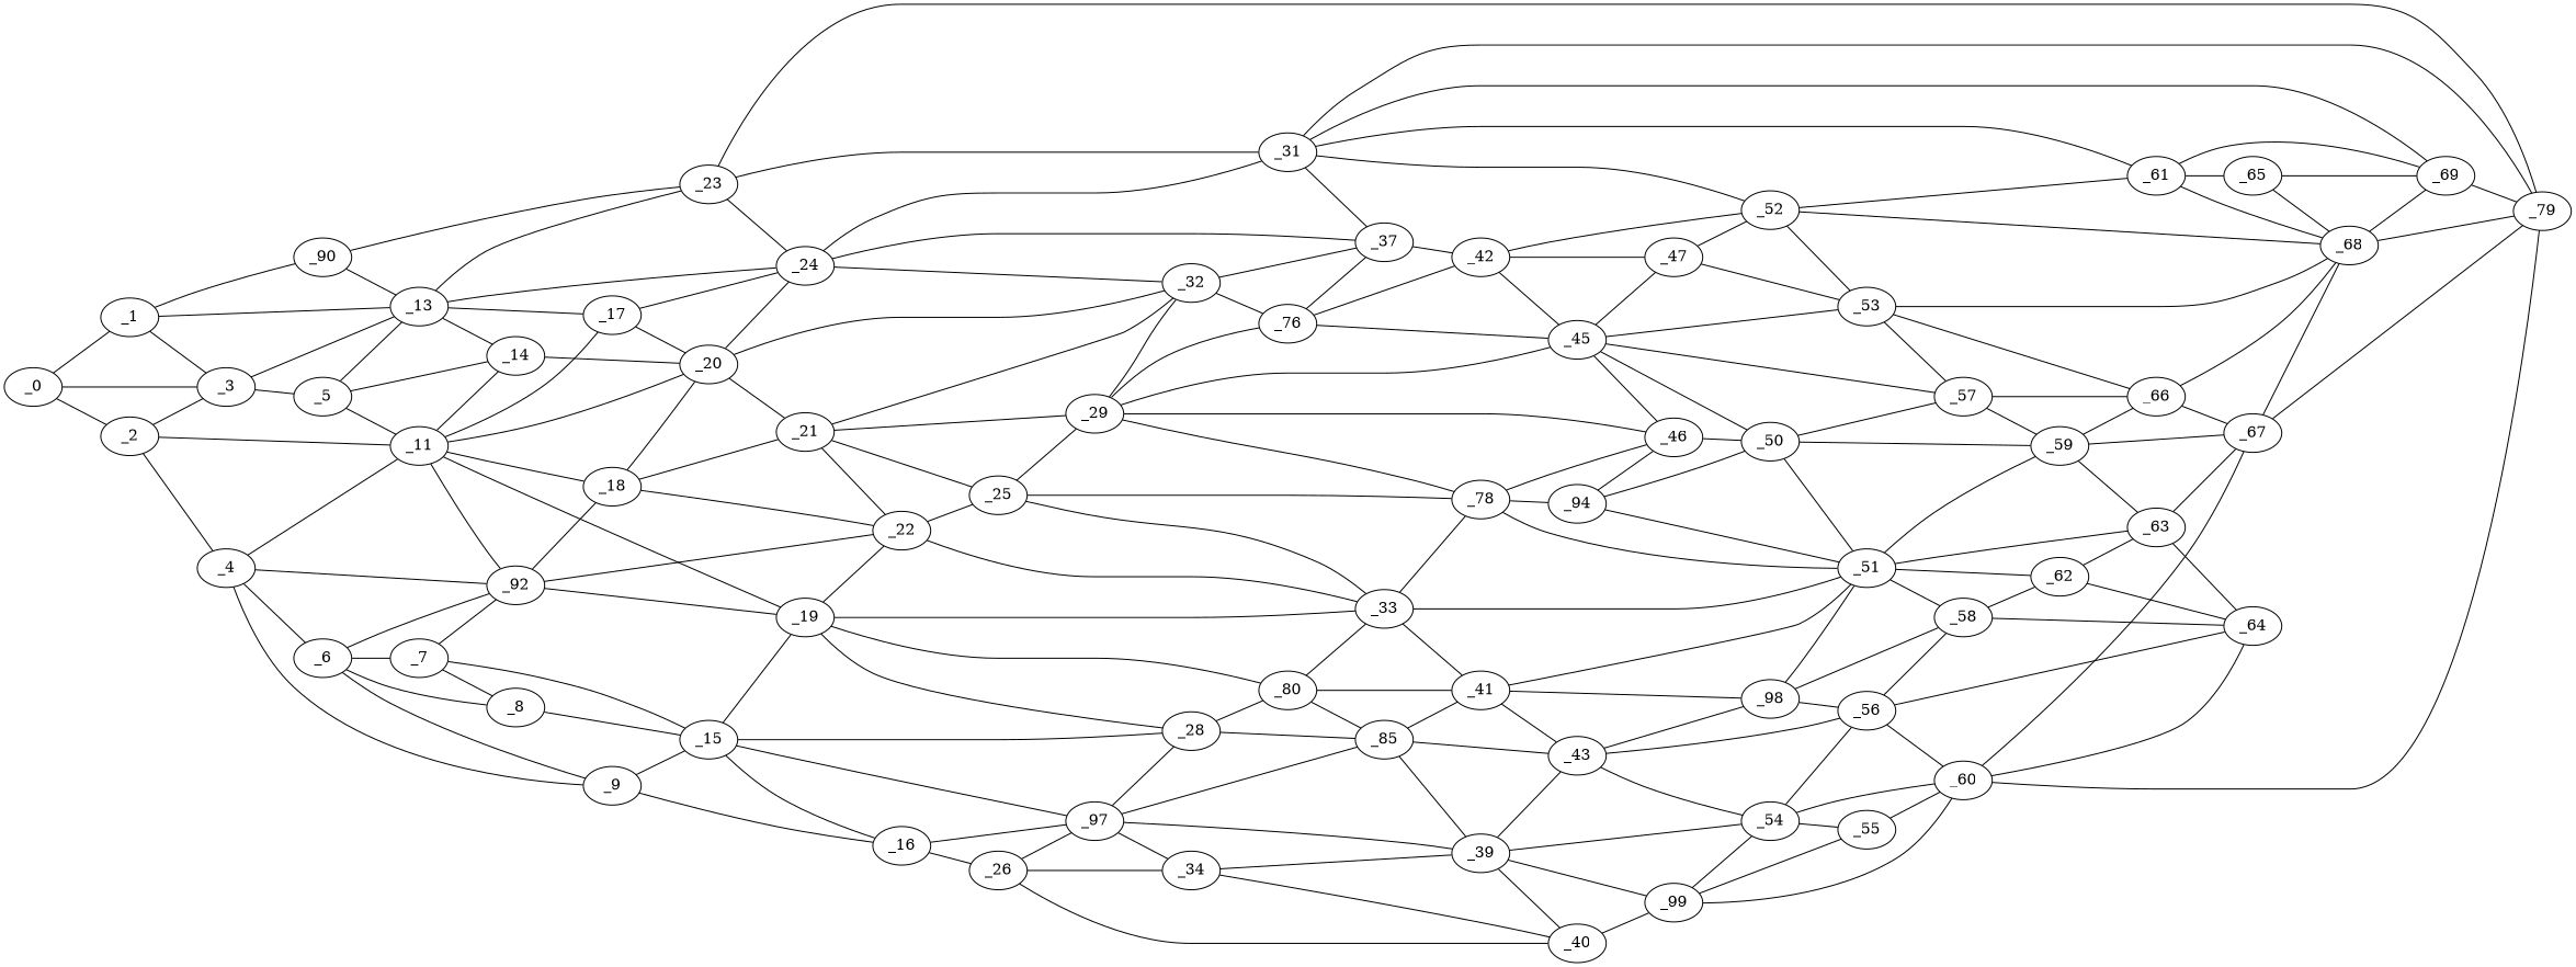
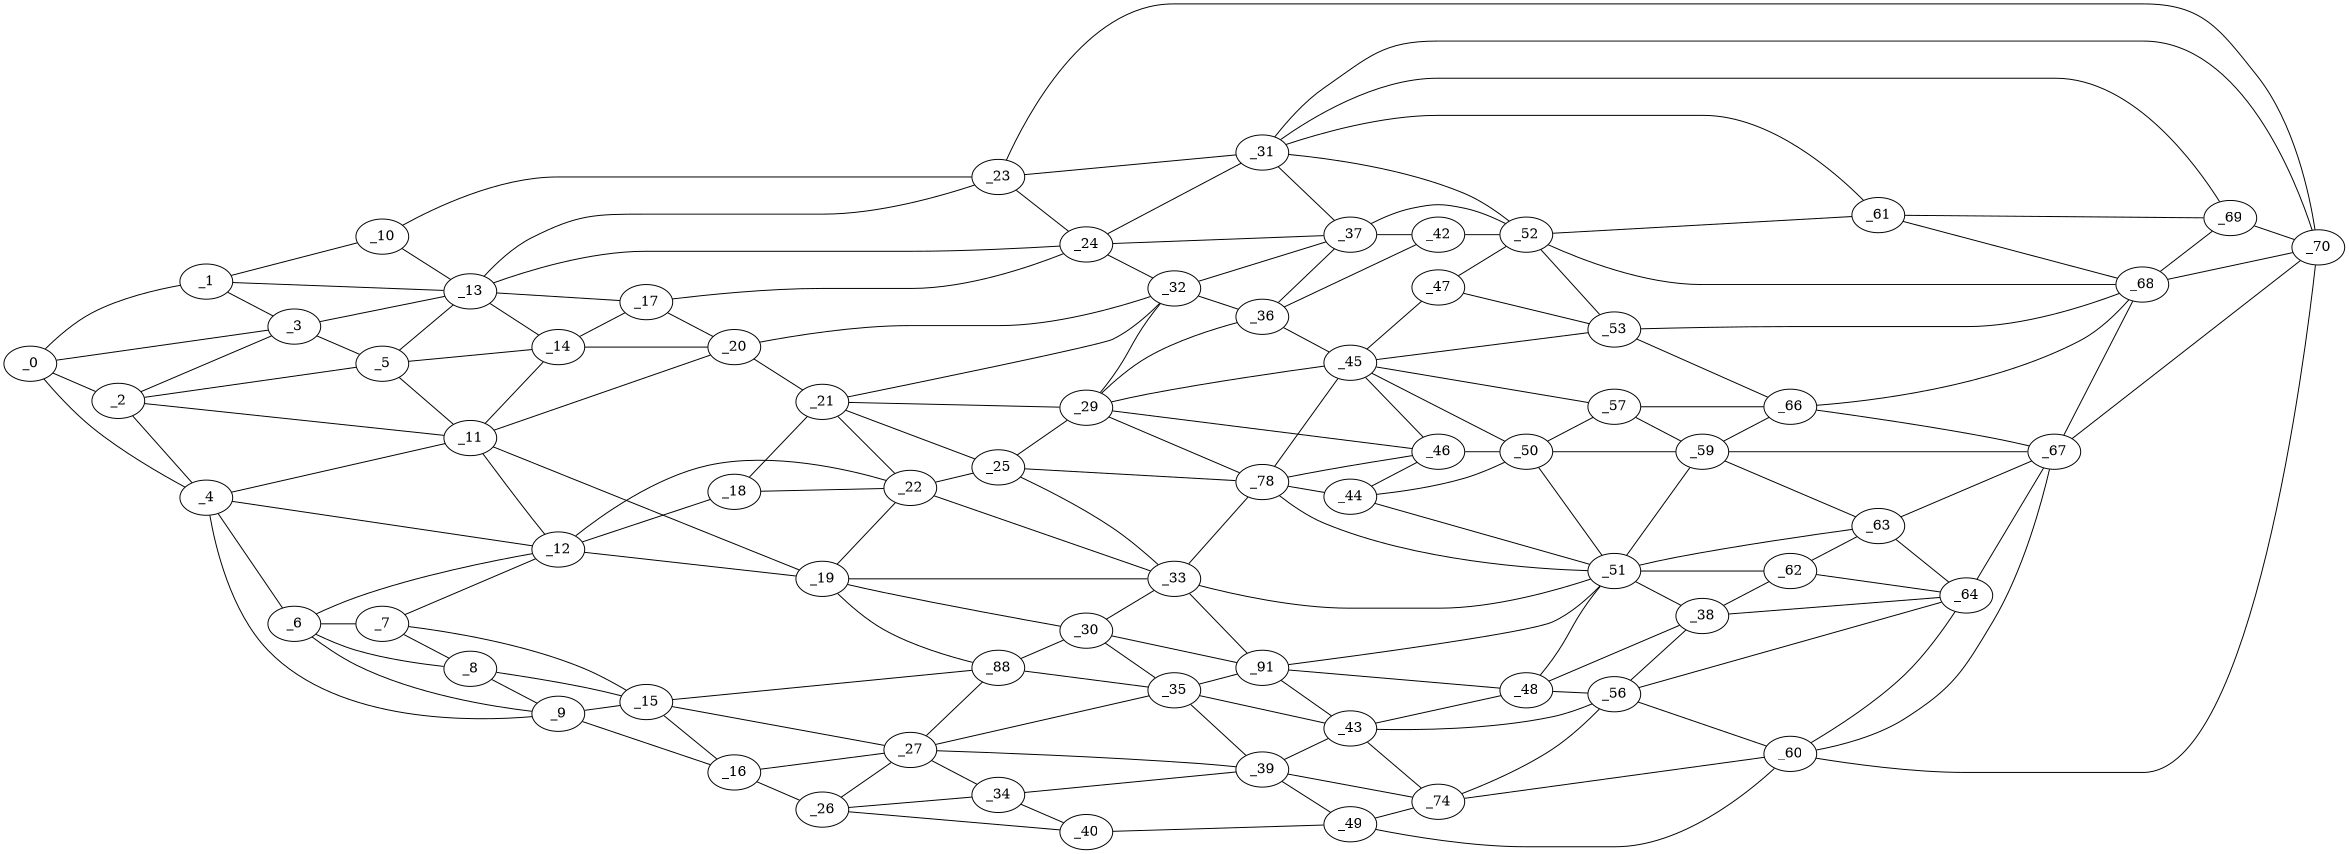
  graph {
    rankdir=LR
    node [x=76 y=85]
    edge [valence=2]
    _0 [x=19 y=40]
    _1 [x=29 y=15]
    _2 [x=32 y=48]
    _3 [x=33 y=33]
    _4 [x=34]
-   _10 [x=51 y=3 label=_90]
+   _10 [x=51 y=3]
    _13 [x=52 y=35]
    _5 [x=39 y=44]
    _11 [x=51 y=50]
    _6 [x=39 y=93]
    _9 [x=49 y=121]
-   _12 [x=51 label=_92]
+   _12 [x=51]
    _23 [x=69 y=3]
    _14 [x=53 y=44]
    _17 [x=61 y=39]
    _24 [x=71 y=37]
    _18 [x=61 y=57]
    _20 [x=64 y=49]
    _19 [x=63 y=98]
    _7 [x=46 y=94]
    _8 [x=47 y=108]
    _15 [x=56 y=104]
    _16 [x=60 y=122]
    _22 [x=67 y=79]
    _31 [y=6]
-   _70 [x=124 y=17 label=_79]
+   _70 [x=124 y=17]
    _32 [y=51]
    _37 [x=83 y=37]
    _21 [x=67 y=61]
-   _27 [x=73 y=112 label=_97]
-   _28 [x=74 y=106]
+   _27 [x=73 y=112]
+   _28 [x=74 y=106 label=_88]
    _26 [x=72 y=123]
-   _30 [x=75 y=95 label=_80]
+   _30 [x=75 y=95]
    _33 [y=91]
    _25 [x=72 y=74]
    _34 [y=122]
-   _35 [x=80 y=105 label=_85]
+   _35 [x=80 y=105]
    _39 [x=85 y=112]
-   _41 [x=89 y=98]
+   _41 [x=89 y=98 label=_91]
    n40 [label=_78 x=83 y=74]
    _51 [x=99]
    _40 [x=86 y=123]
    _52 [x=100 y=38]
    _61 [x=114 y=33]
    _69 [x=122 y=23]
    _29 [x=75 y=64]
-   _36 [x=82 y=50 label=_76]
+   _36 [x=82 y=50]
    _42 [x=91 y=47]
    _43 [x=91 y=106]
-   _49 [x=98 y=122 label=_99]
-   _54 [x=101 y=110]
+   _49 [x=98 y=122]
+   _54 [x=101 y=110 label=_74]
    _45 [x=94 y=58]
    _46 [x=94 y=65]
-   _48 [x=98 y=92 label=_98]
-   _44 [x=92 y=73 label=_94]
-   _58 [x=108 y=95]
+   _48 [x=98 y=92]
+   _44 [x=92 y=73]
+   _58 [x=108 y=95 label=_38]
    _59 [x=110 y=67]
    _62 [x=114 y=86]
    _63 [x=115 y=82]
    _47 [x=96 y=47]
    _50 [x=99 y=68]
    _53 [x=100 y=49]
    _57 [x=108 y=56]
    _68 [x=119 y=41]
-   _65 [x=118 y=30]
-   _55 [x=104 y=118]
    _60 [x=113 y=115]
    _56 [x=107 y=104]
    _66 [x=118 y=52]
    _64 [x=115 y=94]
    _67 [x=118 y=69]
    _0 -- _1 [valence=1]
    _0 -- _2
    _0 -- _3
+   _0 -- _4 [valence=1]
    _1 -- _3 [valence=1]
    _1 -- _10 [valence=1]
    _1 -- _13 [valence=1]
    _2 -- _3
    _2 -- _4
+   _2 -- _5
    _2 -- _11 [valence=1]
    _3 -- _13
    _3 -- _5
    _4 -- _11
    _4 -- _6
    _4 -- _9 [valence=1]
    _4 -- _12
    _10 -- _13
    _10 -- _23 [valence=1]
    _13 -- _23
    _13 -- _14
    _13 -- _17 [valence=1]
    _13 -- _24 [valence=1]
    _5 -- _13 [valence=1]
    _5 -- _11
    _5 -- _14
    _11 -- _12 [valence=1]
    _11 -- _14 [valence=1]
-   _11 -- _18
    _11 -- _20
    _11 -- _19
    _6 -- _9
    _6 -- _12
    _6 -- _7
    _6 -- _8 [valence=1]
    _9 -- _15
    _9 -- _16 [valence=1]
    _12 -- _18
    _12 -- _19
    _12 -- _22 [valence=1]
    _23 -- _24
    _23 -- _31
    _23 -- _70 [valence=1]
-   _11 -- _17
+   _14 -- _17
    _14 -- _20
    _17 -- _24
    _17 -- _20 [valence=1]
    _24 -- _31 [valence=1]
    _24 -- _32 [valence=1]
    _24 -- _37
-   _18 -- _20 [valence=1]
    _18 -- _22
    _18 -- _21
-   _20 -- _24
    _20 -- _32 [valence=1]
    _20 -- _21
    _19 -- _22 [valence=1]
    _19 -- _28
    _19 -- _30 [valence=1]
    _19 -- _33
    _7 -- _12 [valence=1]
    _7 -- _8
    _7 -- _15
+   _8 -- _9
    _8 -- _15 [valence=1]
-   _15 -- _19 [valence=1]
    _15 -- _16 [valence=1]
    _15 -- _27
    _15 -- _28
    _16 -- _27
    _16 -- _26 [valence=1]
    _22 -- _33
    _22 -- _25 [valence=1]
    _31 -- _70
    _31 -- _37
    _31 -- _52
    _31 -- _61 [valence=1]
    _31 -- _69 [valence=1]
    _32 -- _37
    _32 -- _36
+   _37 -- _52 [valence=1]
    _37 -- _42
    _21 -- _22 [valence=1]
    _21 -- _32
    _21 -- _25 [valence=1]
    _21 -- _29
    _27 -- _28 [valence=1]
    _27 -- _34
    _27 -- _35 [valence=1]
    _27 -- _39
    _28 -- _30
    _28 -- _35
    _26 -- _27 [valence=1]
    _26 -- _34 [valence=1]
    _26 -- _40 [valence=1]
    _30 -- _33
    _30 -- _35
    _30 -- _41
    _33 -- _41 [valence=1]
    _33 -- n40
    _33 -- _51
    _25 -- _33
    _25 -- n40 [valence=1]
    _25 -- _29
    _34 -- _39 [valence=1]
    _34 -- _40
    _35 -- _39
    _35 -- _41 [valence=1]
    _35 -- _43
-   _39 -- _40 [valence=1]
    _39 -- _43
    _39 -- _49
    _39 -- _54 [valence=1]
    _41 -- _51
    _41 -- _43
    _41 -- _48
    n40 -- _51
    n40 -- _46
    n40 -- _44
    _51 -- _58 [valence=1]
    _51 -- _59 [valence=1]
    _51 -- _62
    _51 -- _63 [valence=1]
    _40 -- _49 [valence=1]
    _52 -- _61 [valence=1]
    _52 -- _53 [valence=1]
    _52 -- _68
    _61 -- _69 [valence=1]
    _61 -- _68
-   _61 -- _65
    _69 -- _70
    _29 -- _32
    _29 -- n40 [valence=1]
    _29 -- _36
    _29 -- _45
    _29 -- _46
    _36 -- _37 [valence=1]
    _36 -- _42
    _36 -- _45
    _42 -- _52
-   _42 -- _45 [valence=1]
-   _42 -- _47
+   n40 -- _45 [valence=1]
    _43 -- _54
    _43 -- _48
    _43 -- _56
    _49 -- _54
-   _49 -- _55
    _49 -- _60 [valence=1]
-   _54 -- _55 [valence=1]
    _54 -- _60
    _54 -- _56
    _45 -- _46
    _45 -- _47
    _45 -- _50
    _45 -- _53 [valence=1]
    _45 -- _57
    _46 -- _50
    _48 -- _51
    _48 -- _58
    _48 -- _56 [valence=1]
    _44 -- _51 [valence=1]
    _44 -- _46 [valence=1]
    _44 -- _50
    _58 -- _62
    _58 -- _64
    _59 -- _63
    _59 -- _66
    _59 -- _67 [valence=1]
    _62 -- _63
    _62 -- _64
    _63 -- _64 [valence=1]
    _63 -- _67 [valence=1]
    _47 -- _52
    _47 -- _53
    _50 -- _51
    _50 -- _59
    _50 -- _57
-   _53 -- _57 [valence=1]
    _53 -- _68 [valence=1]
    _53 -- _66
    _57 -- _59
    _57 -- _66
    _68 -- _70 [valence=1]
    _68 -- _69 [valence=1]
-   _65 -- _69
-   _65 -- _68 [valence=1]
-   _55 -- _60
    _60 -- _70 [valence=1]
    _60 -- _64
    _60 -- _67
    _56 -- _58
    _56 -- _60 [valence=1]
    _56 -- _64
    _66 -- _68
    _66 -- _67 [valence=1]
+   _64 -- _67 [valence=1]
    _67 -- _70 [valence=1]
    _67 -- _68
  }
